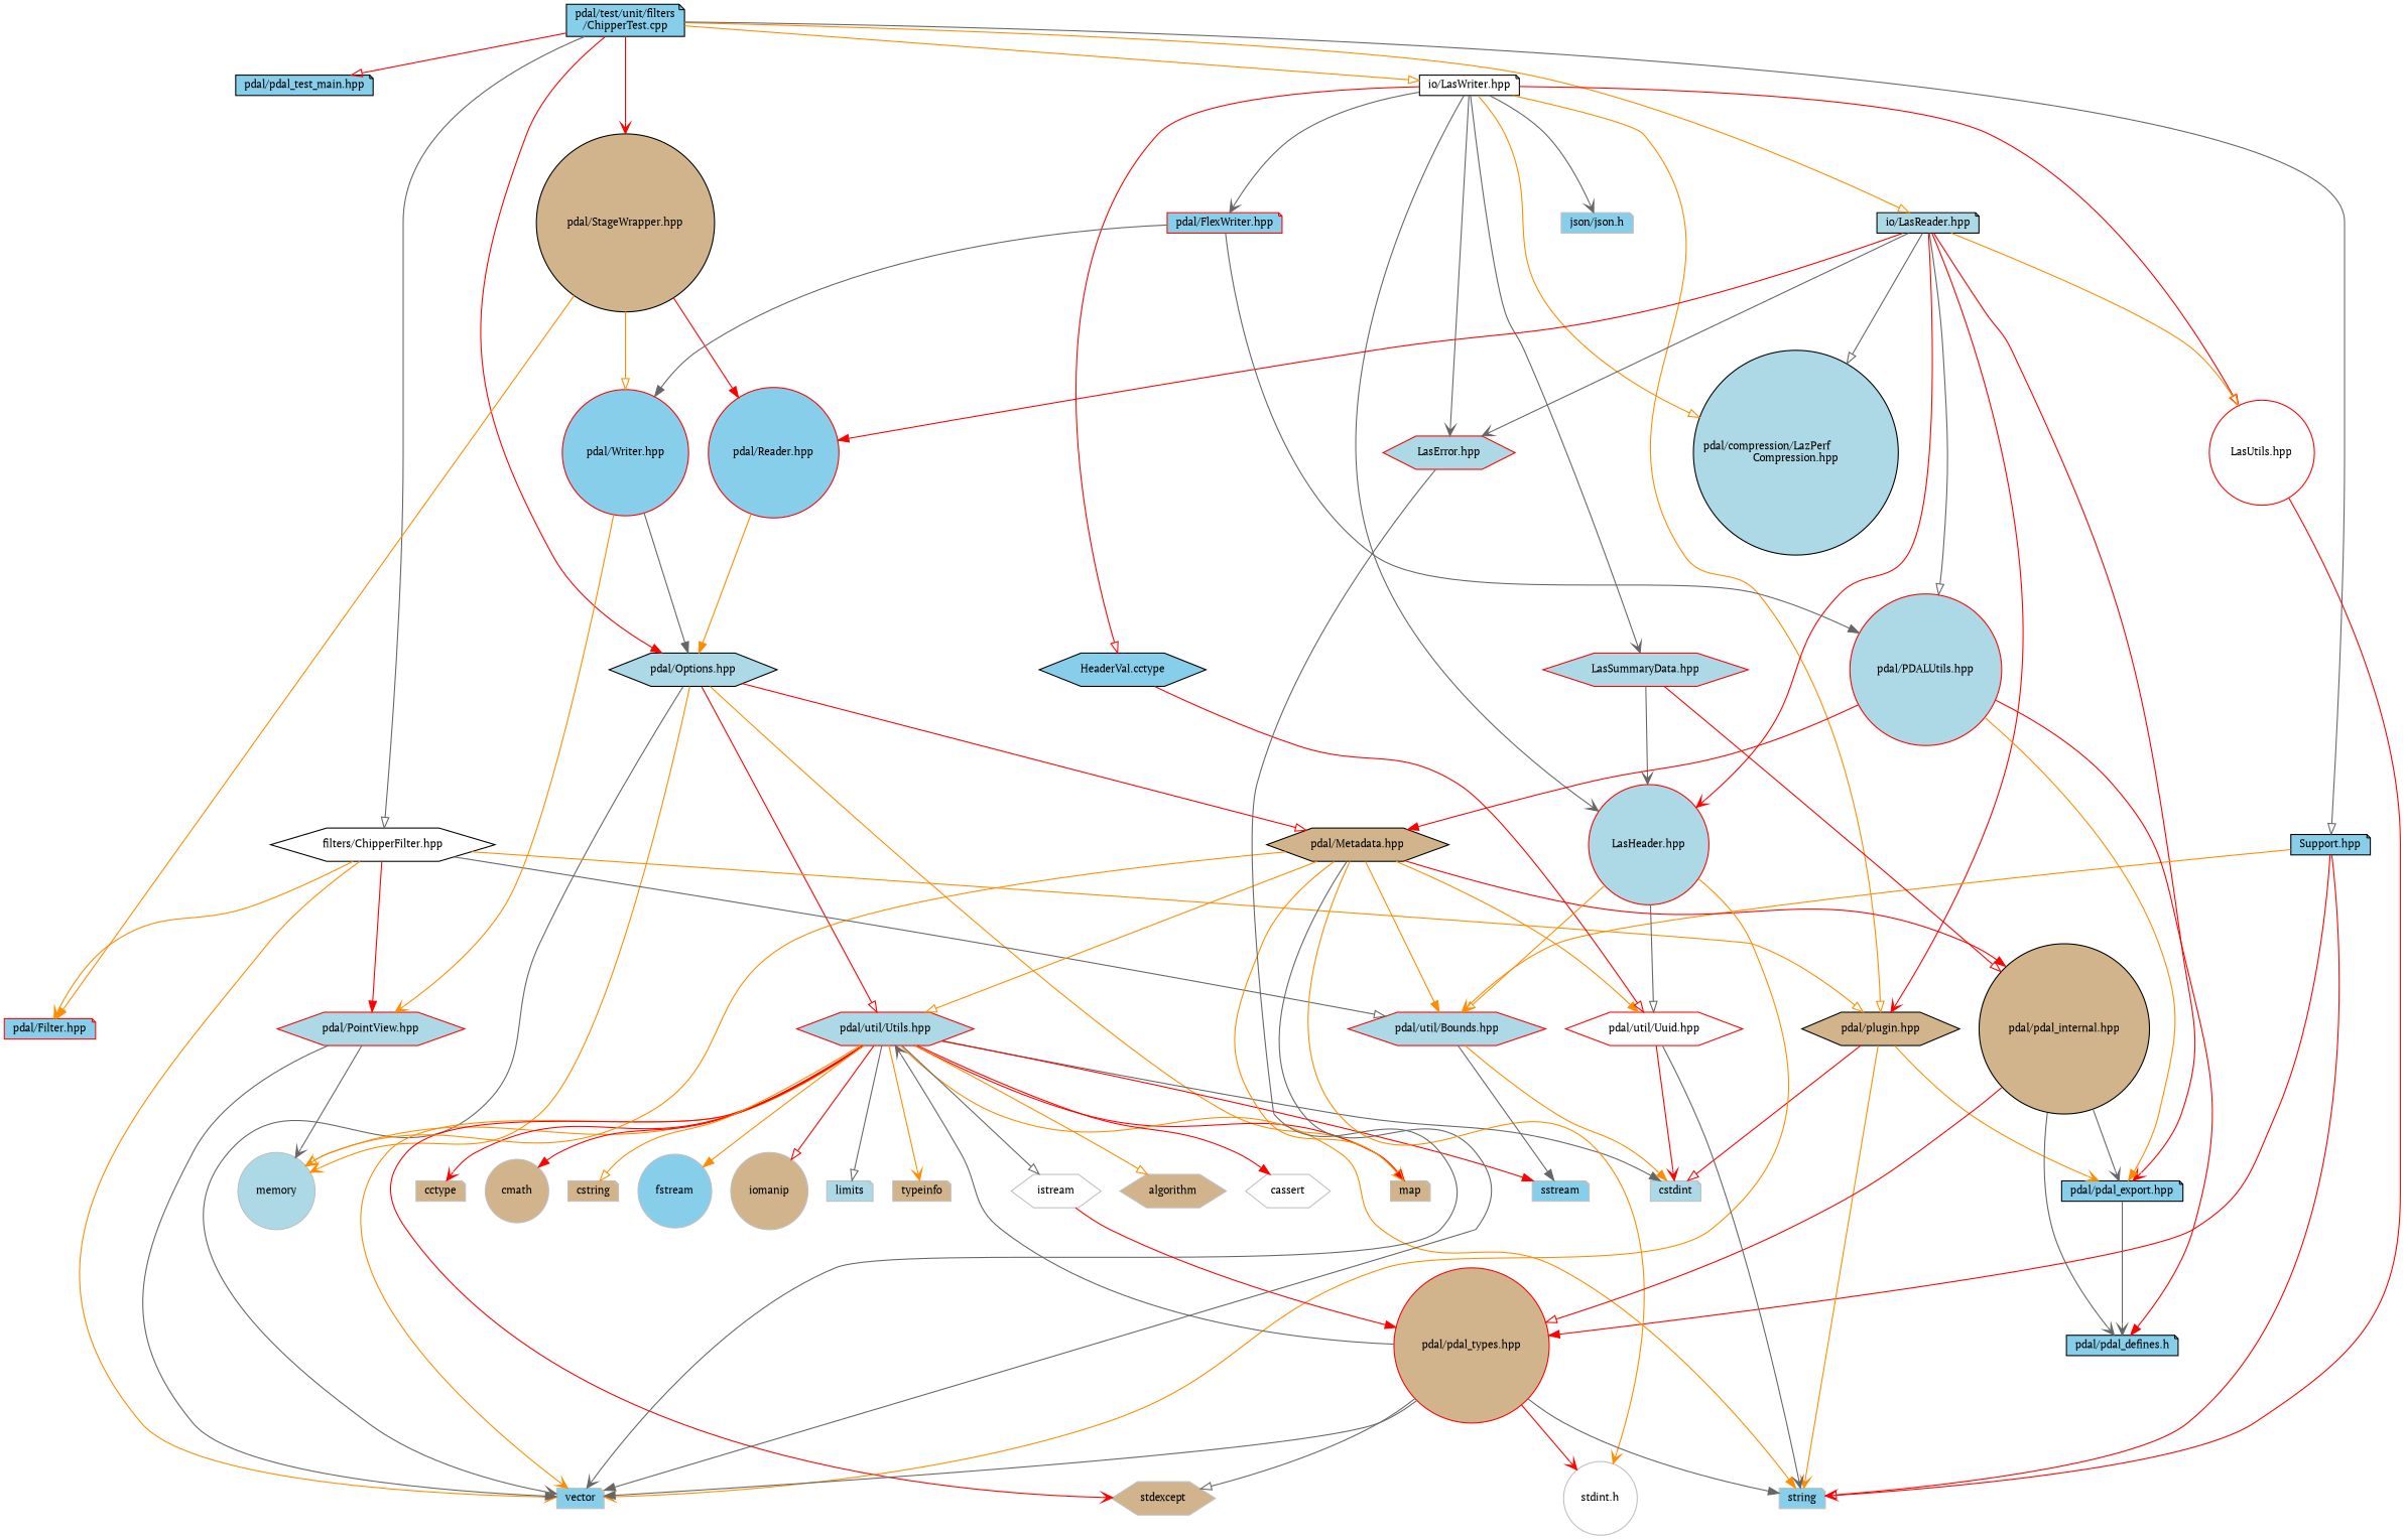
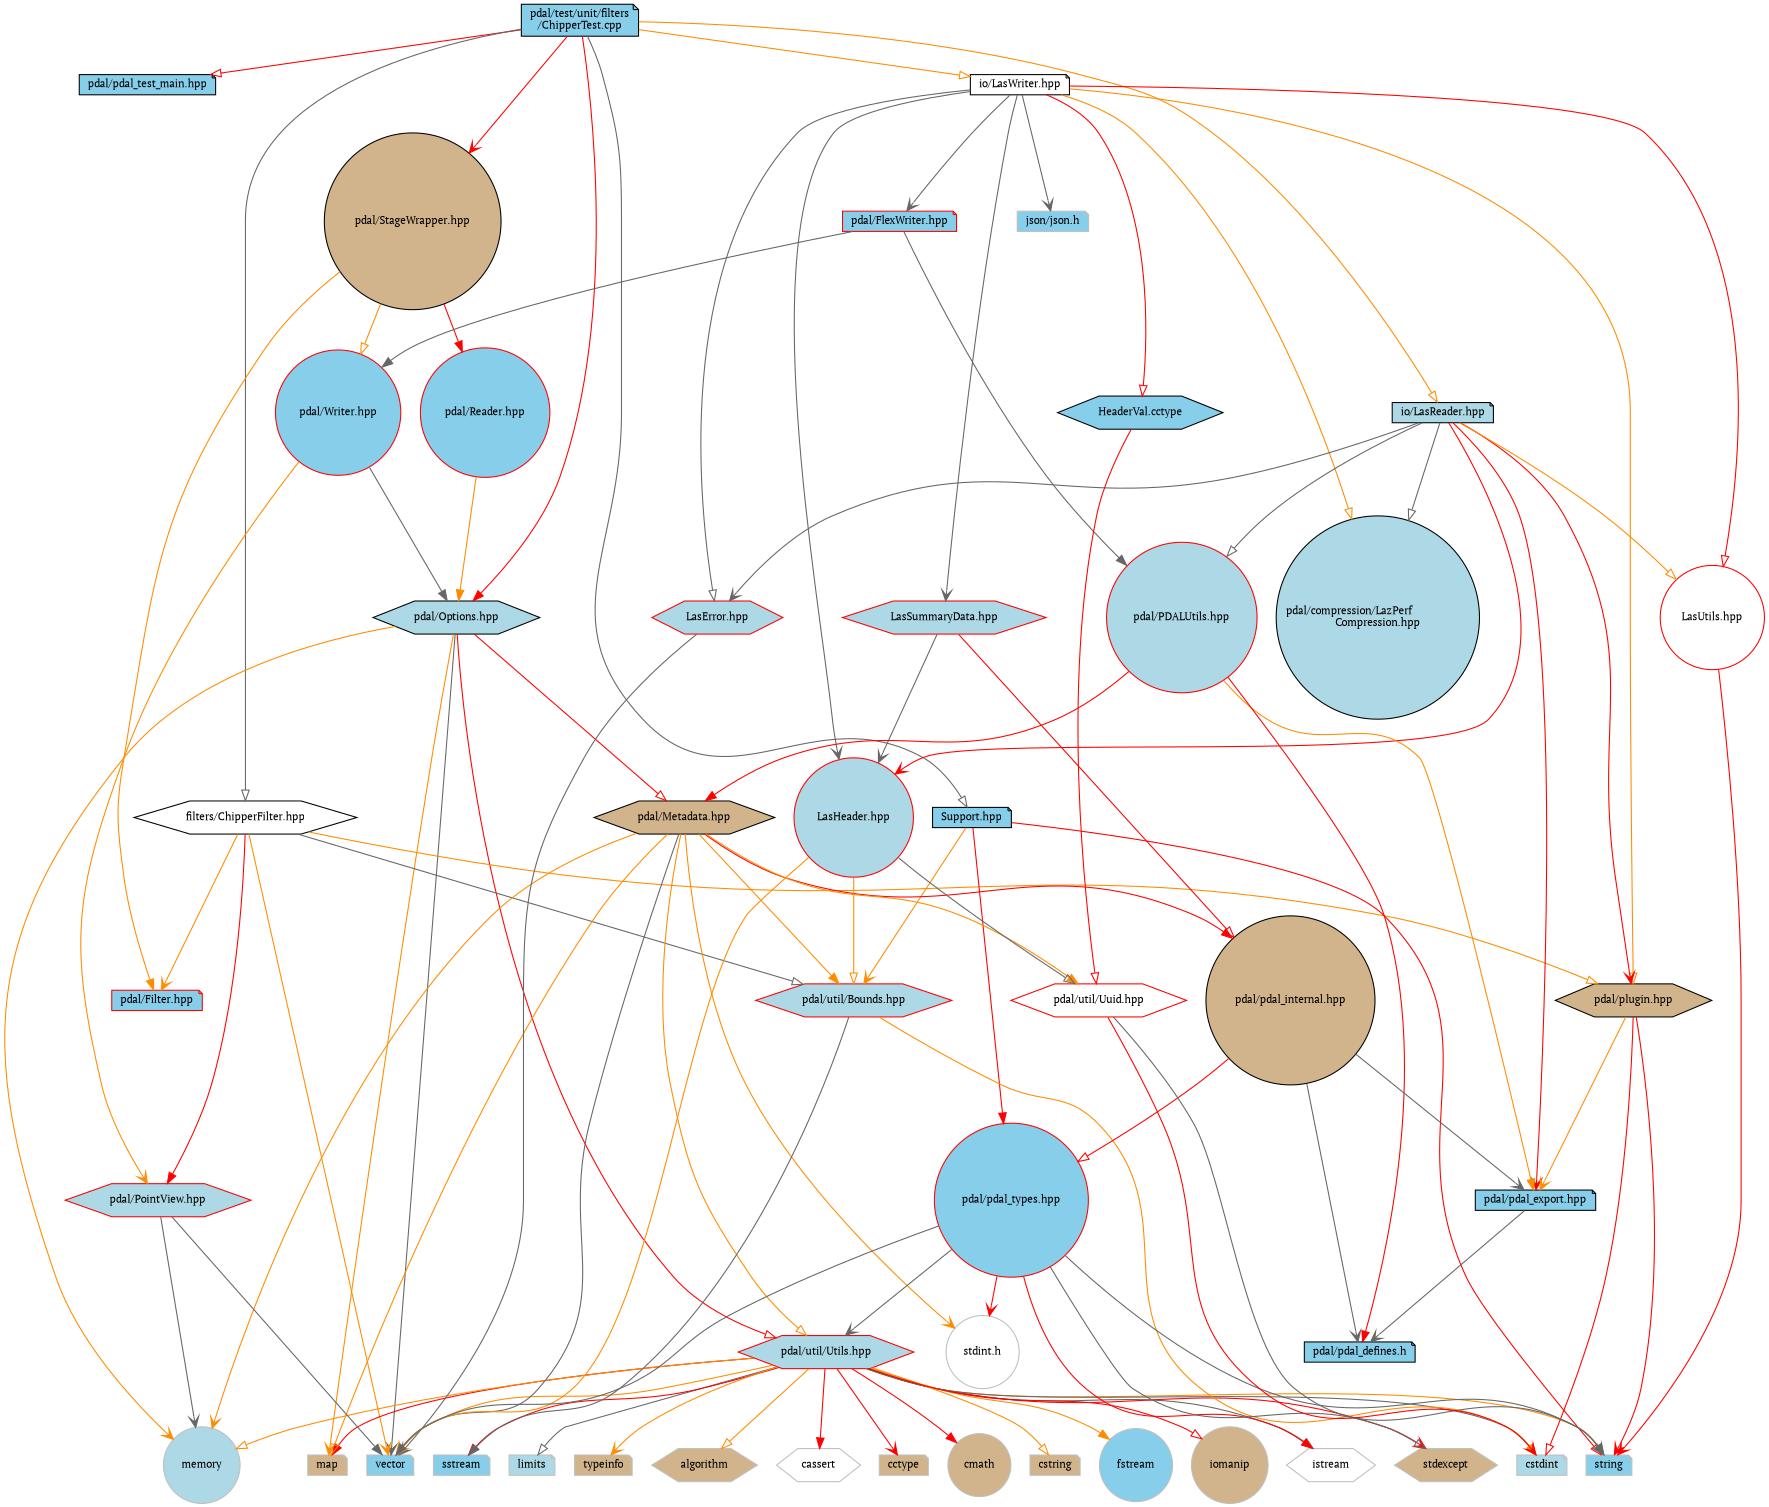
  digraph {
    fontname="PT Serif"
    node [color=grey75 fillcolor=skyblue fontname="PT Serif" fontsize=10 shape=note style=filled]
    edge [arrowhead=vee color=darkorange fontname="PT Serif" fontsize=10 labelfontname=Helvetica labelfontsize=10 style=solid]
    n1 [color=black fontcolor=black height=0.2 label="pdal/test/unit/filters\l/ChipperTest.cpp" width=0.4]
    n2 [color=black height=0.2 label="pdal/pdal_test_main.hpp" width=0.4]
    n3 [color=black fillcolor=lightblue height=0.2 label="pdal/Options.hpp" shape=hexagon width=0.4]
    n4 [color=black fillcolor=tan height=0.2 label="pdal/StageWrapper.hpp" shape=circle width=0.4]
    n5 [color=black fillcolor=white height=0.2 label="filters/ChipperFilter.hpp" shape=hexagon width=0.4]
    n6 [color=black fillcolor=white height=0.2 label="io/LasWriter.hpp" width=0.4]
    n7 [color=black fillcolor=lightblue height=0.2 label="io/LasReader.hpp" width=0.4]
    n8 [color=black height=0.2 label="Support.hpp" width=0.4]
    n9 [height=0.2 label=vector width=0.4]
    n10 [color=red fillcolor=lightblue height=0.2 label="pdal/util/Utils.hpp" shape=hexagon width=0.4]
    n11 [fillcolor=tan height=0.2 label=map width=0.4]
    n12 [fillcolor=lightblue height=0.2 label=memory shape=circle width=0.4]
    n13 [color=black fillcolor=tan height=0.2 label="pdal/Metadata.hpp" shape=hexagon width=0.4]
    n14 [color=red height=0.2 label="pdal/Filter.hpp" width=0.4]
    n15 [color=red height=0.2 label="pdal/Reader.hpp" shape=circle width=0.4]
    n16 [color=red height=0.2 label="pdal/Writer.hpp" shape=circle width=0.4]
    n17 [color=red fillcolor=lightblue height=0.2 label="pdal/util/Bounds.hpp" shape=hexagon width=0.4]
    n18 [color=red fillcolor=lightblue height=0.2 label="pdal/PointView.hpp" shape=hexagon width=0.4]
    n19 [color=black fillcolor=tan height=0.2 label="pdal/plugin.hpp" shape=hexagon width=0.4]
    n20 [color=red height=0.2 label="pdal/FlexWriter.hpp" width=0.4]
    n21 [color=black fillcolor=lightblue height=0.2 label="pdal/compression/LazPerf\lCompression.hpp" shape=circle width=0.4]
    n22 [color=black height=0.2 label="HeaderVal.cctype" shape=hexagon width=0.4]
    n23 [color=red fillcolor=lightblue height=0.2 label="LasError.hpp" shape=hexagon width=0.4]
    n24 [color=red fillcolor=lightblue height=0.2 label="LasHeader.hpp" shape=circle width=0.4]
    n25 [color=red fillcolor=white height=0.2 label="LasUtils.hpp" shape=circle width=0.4]
    n26 [color=red fillcolor=lightblue height=0.2 label="LasSummaryData.hpp" shape=hexagon width=0.4]
    n27 [height=0.2 label="json/json.h" width=0.4]
    n28 [color=black height=0.2 label="pdal/pdal_export.hpp" width=0.4]
    n29 [color=red fillcolor=lightblue height=0.2 label="pdal/PDALUtils.hpp" shape=circle width=0.4]
-   n30 [color=red fillcolor=tan height=0.2 label="pdal/pdal_types.hpp" shape=circle width=0.4]
+   n30 [color=red height=0.2 label="pdal/pdal_types.hpp" shape=circle width=0.4]
    n31 [height=0.2 label=string width=0.4]
    n32 [color=black fillcolor=tan height=0.2 label="pdal/pdal_internal.hpp" shape=circle width=0.4]
    n33 [color=black height=0.2 label="pdal/pdal_defines.h" width=0.4]
    n34 [fillcolor=white height=0.2 label=istream shape=hexagon width=0.4]
    n35 [fillcolor=tan height=0.2 label=stdexcept shape=hexagon width=0.4]
    n36 [fillcolor=tan height=0.2 label=algorithm shape=hexagon width=0.4]
    n37 [fillcolor=white height=0.2 label=cassert shape=hexagon width=0.4]
    n38 [fillcolor=tan height=0.2 label=cctype width=0.4]
    n39 [fillcolor=tan height=0.2 label=cmath shape=circle width=0.4]
    n40 [fillcolor=lightblue height=0.2 label=cstdint width=0.4]
    n41 [fillcolor=tan height=0.2 label=cstring width=0.4]
    n42 [height=0.2 label=fstream shape=circle width=0.4]
    n43 [fillcolor=tan height=0.2 label=iomanip shape=circle width=0.4]
    n44 [fillcolor=lightblue height=0.2 label=limits width=0.4]
    n45 [height=0.2 label=sstream width=0.4]
    n46 [fillcolor=tan height=0.2 label=typeinfo width=0.4]
    n47 [fillcolor=white height=0.2 label="stdint.h" shape=circle width=0.4]
    n48 [color=red fillcolor=white height=0.2 label="pdal/util/Uuid.hpp" shape=hexagon width=0.4]
    n1 -> n2 [arrowhead=onormal color=red]
    n1 -> n3 [arrowhead=normal color=red]
    n1 -> n4 [color=red]
    n1 -> n5 [arrowhead=onormal color=gray40]
    n1 -> n6 [arrowhead=onormal]
    n1 -> n7 [arrowhead=onormal]
    n1 -> n8 [arrowhead=onormal color=gray40]
    n3 -> n9 [color=gray40]
    n3 -> n10 [arrowhead=onormal color=red]
    n3 -> n11
    n3 -> n12
    n3 -> n13 [arrowhead=onormal color=red]
    n4 -> n14 [arrowhead=normal]
    n4 -> n15 [arrowhead=normal color=red]
    n4 -> n16 [arrowhead=onormal]
    n5 -> n9
    n5 -> n14
    n5 -> n17 [arrowhead=onormal color=gray40]
    n5 -> n18 [arrowhead=normal color=red]
    n5 -> n19 [arrowhead=onormal]
    n6 -> n19 [arrowhead=onormal]
    n6 -> n20 [color=gray40]
    n6 -> n21 [arrowhead=onormal]
    n6 -> n22 [arrowhead=onormal color=red]
-   n6 -> n23 [color=gray40]
+   n6 -> n23 [arrowhead=onormal color=gray40]
    n6 -> n24 [color=gray40]
    n6 -> n25 [arrowhead=onormal color=red]
    n6 -> n26 [color=gray40]
    n6 -> n27 [color=gray40]
-   n7 -> n15 [arrowhead=normal color=red]
    n7 -> n19 [color=red]
    n7 -> n21 [arrowhead=onormal color=gray40]
    n7 -> n23 [color=gray40]
    n7 -> n24 [color=red]
    n7 -> n25 [arrowhead=onormal]
    n7 -> n28 [color=red]
    n7 -> n29 [arrowhead=onormal color=gray40]
    n8 -> n17
    n8 -> n30 [arrowhead=normal color=red]
    n8 -> n31 [arrowhead=onormal color=red]
    n10 -> n9
    n10 -> n11 [arrowhead=normal color=red]
    n10 -> n12 [arrowhead=onormal]
    n10 -> n31 [arrowhead=normal]
    n10 -> n34 [arrowhead=onormal color=gray40]
    n10 -> n35 [color=red]
    n10 -> n36 [arrowhead=onormal]
    n10 -> n37 [arrowhead=normal color=red]
    n10 -> n38 [color=red]
    n10 -> n39 [arrowhead=normal color=red]
    n10 -> n40 [arrowhead=normal color=gray40]
    n10 -> n41 [arrowhead=onormal]
    n10 -> n42 [arrowhead=normal]
    n10 -> n43 [arrowhead=onormal color=red]
    n10 -> n44 [arrowhead=onormal color=gray40]
    n10 -> n45 [arrowhead=normal color=red]
    n10 -> n46
    n13 -> n9 [arrowhead=normal color=gray40]
    n13 -> n10 [arrowhead=onormal]
    n13 -> n11 [arrowhead=onormal]
    n13 -> n12
    n13 -> n17 [arrowhead=normal]
    n13 -> n32 [arrowhead=normal color=red]
    n13 -> n47
    n13 -> n48 [arrowhead=normal]
    n15 -> n3 [arrowhead=normal]
    n16 -> n3 [arrowhead=normal color=gray40]
    n16 -> n18
    n17 -> n40 [arrowhead=normal]
    n17 -> n45 [arrowhead=normal color=gray40]
    n18 -> n9 [arrowhead=normal color=gray40]
    n18 -> n12 [color=gray40]
    n19 -> n28
-   n19 -> n31
+   n19 -> n31 [color=red]
    n19 -> n40 [arrowhead=onormal color=red]
    n20 -> n16 [arrowhead=normal color=gray40]
    n20 -> n29 [arrowhead=normal color=gray40]
    n22 -> n48 [arrowhead=onormal color=red]
    n23 -> n9 [color=gray40]
    n24 -> n9
    n24 -> n17 [arrowhead=onormal]
    n24 -> n48 [arrowhead=onormal color=gray40]
    n25 -> n31 [color=red]
    n26 -> n24 [color=gray40]
    n26 -> n32 [arrowhead=onormal color=red]
    n28 -> n33 [color=gray40]
    n29 -> n13 [arrowhead=normal color=red]
    n29 -> n28 [arrowhead=normal]
    n29 -> n33 [arrowhead=normal color=red]
    n30 -> n9 [arrowhead=normal color=gray40]
    n30 -> n10 [color=gray40]
    n30 -> n31 [arrowhead=normal color=gray40]
-   n34 -> n30 [arrowhead=normal color=red]
+   n30 -> n34 [arrowhead=normal color=red]
    n30 -> n35 [arrowhead=onormal color=gray40]
    n30 -> n47 [color=red]
    n32 -> n28 [color=gray40]
    n32 -> n30 [arrowhead=onormal color=red]
    n32 -> n33 [color=gray40]
    n48 -> n31 [color=gray40]
    n48 -> n40 [color=red]
  }
